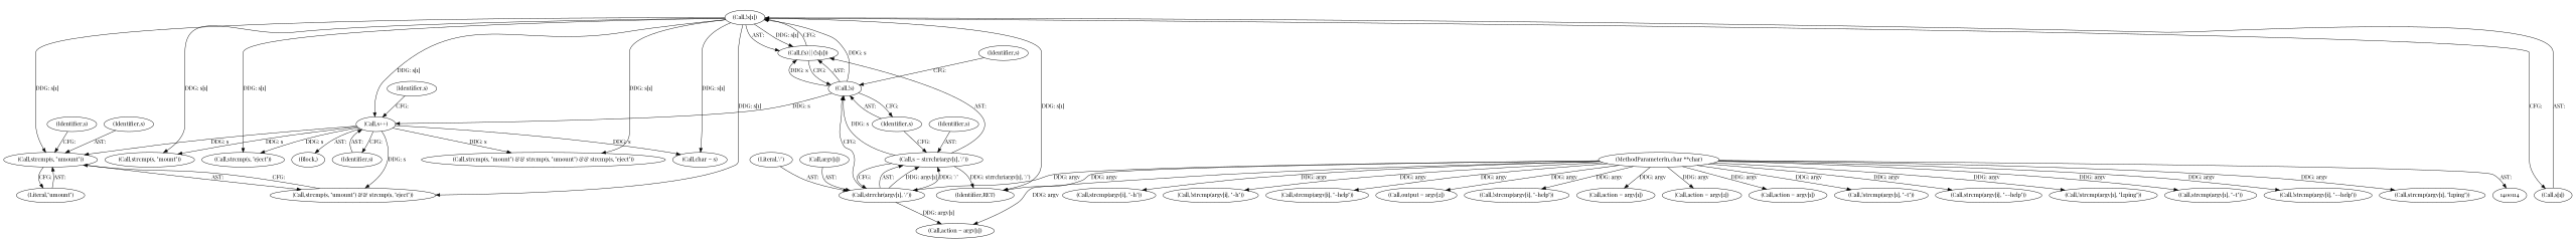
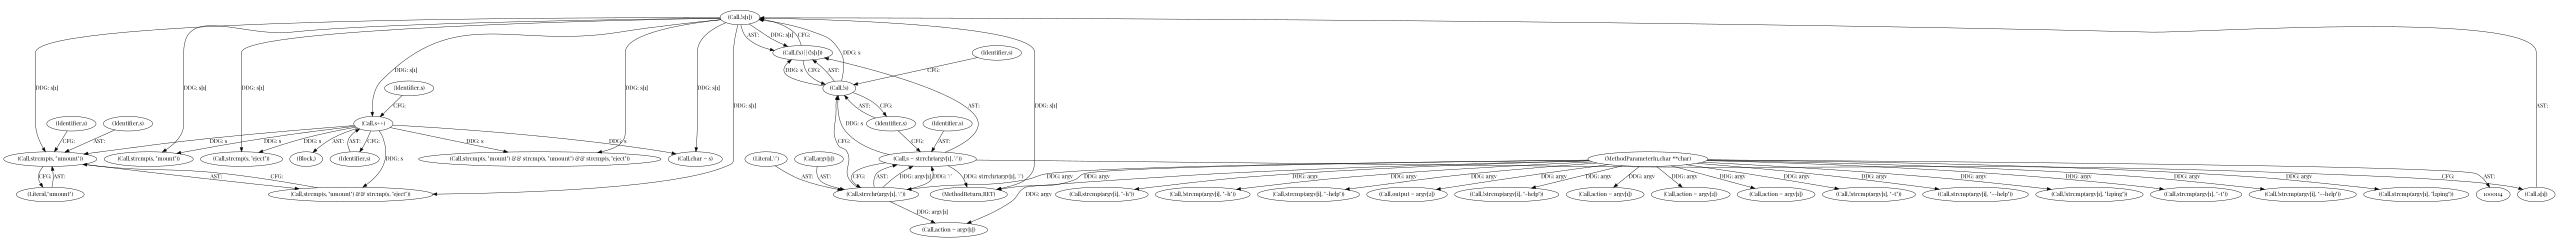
  digraph {
    fontname="Playfair Display"
    node [fontname="Playfair Display"]
    edge [fontname="Playfair Display"]
    n1 [label="(Call,strcmp(s, \"umount\"))"]
    n2 [label="(Literal,\"umount\")"]
    n3 [label="(Call,strcmp(s, \"umount\") && strcmp(s, \"eject\"))"]
    n4 [label="(Call,!s[1])"]
    n5 [label="(Call,s++)"]
    n6 [label="(Call,strcmp(s, \"mount\") && strcmp(s, \"umount\") && strcmp(s, \"eject\"))"]
    n7 [label="(Call,(!s) || (!s[1]))"]
    n8 [label="(Call,char = s)"]
    n9 [label="(Call,strcmp(s, \"eject\"))"]
-   n10 [label="(Identifier,RET)"]
+   n10 [label="(MethodReturn,RET)"]
    n11 [label="(Call,s[1])"]
    n12 [label="(Call,strcmp(s, \"mount\"))"]
    n13 [label="(Block,)"]
    n14 [label="(Identifier,s)"]
    n15 [label="(Call,!s)"]
    n16 [label="(Identifier,s)"]
    n17 [label="(Call,s = strrchr(argv[1], '/'))"]
    n18 [label="(Call,strrchr(argv[1], '/'))"]
    n19 [label="(Call,action = argv[1])"]
    n20 [label="(Literal,'/')"]
    n21 [label="(MethodParameterIn,char **char)"]
    n22 [label="(Call,strcmp(argv[i], \"-h\"))"]
    n23 [label="(Call,!strcmp(argv[i], \"-h\"))"]
    n24 [label="(Call,strcmp(argv[i], \"-help\"))"]
    n25 [label="(Call,output = argv[2])"]
    n26 [label="(Call,!strcmp(argv[i], \"-help\"))"]
    n27 [label="(Call,action = argv[1])"]
    n28 [label="(Call,action = argv[2])"]
    n29 [label="(Call,action = argv[1])"]
    n30 [label="(Call,!strcmp(argv[1], \"-t\"))"]
    n31 [label="(Call,strcmp(argv[i], \"--help\"))"]
    n32 [label="(Call,!strcmp(argv[1], \"l2ping\"))"]
    n33 [label="(Call,strcmp(argv[1], \"-t\"))"]
    n34 [label="(Call,!strcmp(argv[i], \"--help\"))"]
    n35 [label="(Call,strcmp(argv[1], \"l2ping\"))"]
-   1000114 [label=1400114]
+   1000114
    n37 [label="(Identifier,s)"]
    n38 [label="(Identifier,s)"]
    n39 [label="(Call,argv[1])"]
    n40 [label="(Identifier,s)"]
    n41 [label="(Identifier,s)"]
    n42 [label="(Identifier,s)"]
    n1 -> n2 [label="CFG: "]
    n1 -> n3 [label="AST: "]
    n2 -> n1 [label="AST: "]
    n3 -> n1 [label="CFG: "]
    n4 -> n1 [label="DDG: s[1]"]
    n4 -> n3 [label="DDG: s[1]"]
    n4 -> n5 [label="DDG: s[1]"]
    n4 -> n6 [label="DDG: s[1]"]
    n4 -> n7 [label="AST: "]
    n4 -> n7 [label="DDG: s[1]"]
    n4 -> n8 [label="DDG: s[1]"]
    n4 -> n9 [label="DDG: s[1]"]
    n4 -> n10 [label="DDG: s[1]"]
-   n4 -> n11 [label="CFG: "]
+   n17 -> n11 [label="CFG: "]
    n4 -> n12 [label="DDG: s[1]"]
    n5 -> n1 [label="DDG: s"]
    n5 -> n3 [label="DDG: s"]
    n5 -> n6 [label="DDG: s"]
    n5 -> n8 [label="DDG: s"]
    n5 -> n9 [label="DDG: s"]
    n5 -> n12 [label="DDG: s"]
    n5 -> n13 [label="AST: "]
    n5 -> n14 [label="CFG: "]
    n7 -> n4 [label="CFG: "]
    n7 -> n15 [label="CFG: "]
    n11 -> n4 [label="AST: "]
    n14 -> n5 [label="AST: "]
    n15 -> n4 [label="DDG: s"]
-   n15 -> n5 [label="DDG: s"]
    n15 -> n7 [label="AST: "]
    n15 -> n7 [label="DDG: s"]
    n15 -> n16 [label="CFG: "]
    n16 -> n15 [label="AST: "]
    n16 -> n17 [label="CFG: "]
    n17 -> n7 [label="AST: "]
    n17 -> n10 [label="DDG: strrchr(argv[1], '/')"]
    n17 -> n15 [label="DDG: s"]
    n17 -> n18 [label="CFG: "]
    n18 -> n15 [label="CFG: "]
    n18 -> n17 [label="AST: "]
    n18 -> n17 [label="DDG: argv[1]"]
    n18 -> n17 [label="DDG: '/'"]
    n18 -> n19 [label="DDG: argv[1]"]
    n20 -> n18 [label="AST: "]
    n21 -> n10 [label="DDG: argv"]
    n21 -> n18 [label="DDG: argv"]
    n21 -> n19 [label="DDG: argv"]
    n21 -> n22 [label="DDG: argv"]
    n21 -> n23 [label="DDG: argv"]
    n21 -> n24 [label="DDG: argv"]
    n21 -> n25 [label="DDG: argv"]
    n21 -> n26 [label="DDG: argv"]
    n21 -> n27 [label="DDG: argv"]
    n21 -> n28 [label="DDG: argv"]
    n21 -> n29 [label="DDG: argv"]
    n21 -> n30 [label="DDG: argv"]
    n21 -> n31 [label="DDG: argv"]
    n21 -> n32 [label="DDG: argv"]
    n21 -> n33 [label="DDG: argv"]
    n21 -> n34 [label="DDG: argv"]
    n21 -> n35 [label="DDG: argv"]
    n21 -> 1000114 [label="AST: "]
    n37 -> n5 [label="CFG: "]
    n38 -> n15 [label="CFG: "]
    n39 -> n18 [label="AST: "]
    n40 -> n1 [label="CFG: "]
    n41 -> n17 [label="AST: "]
    n42 -> n1 [label="AST: "]
  }
